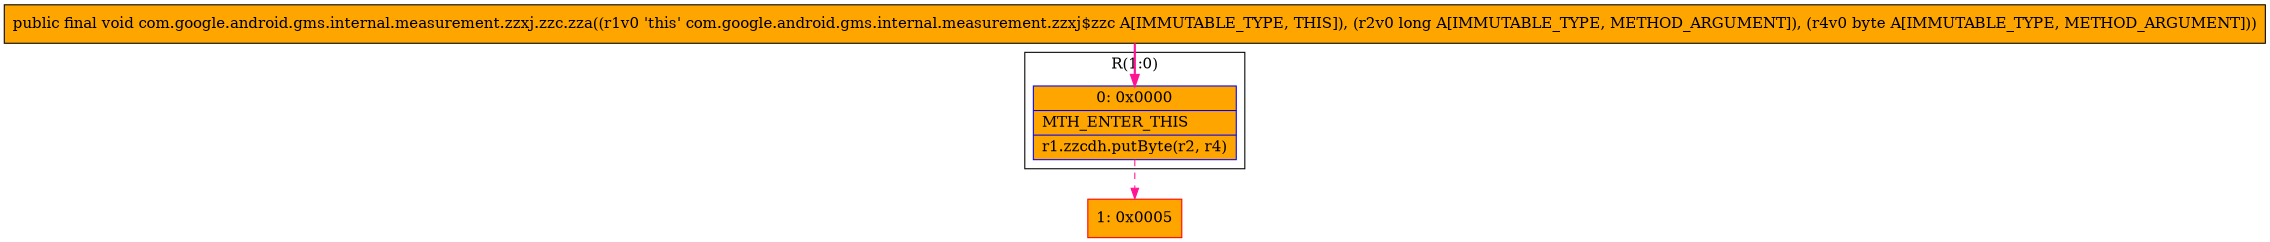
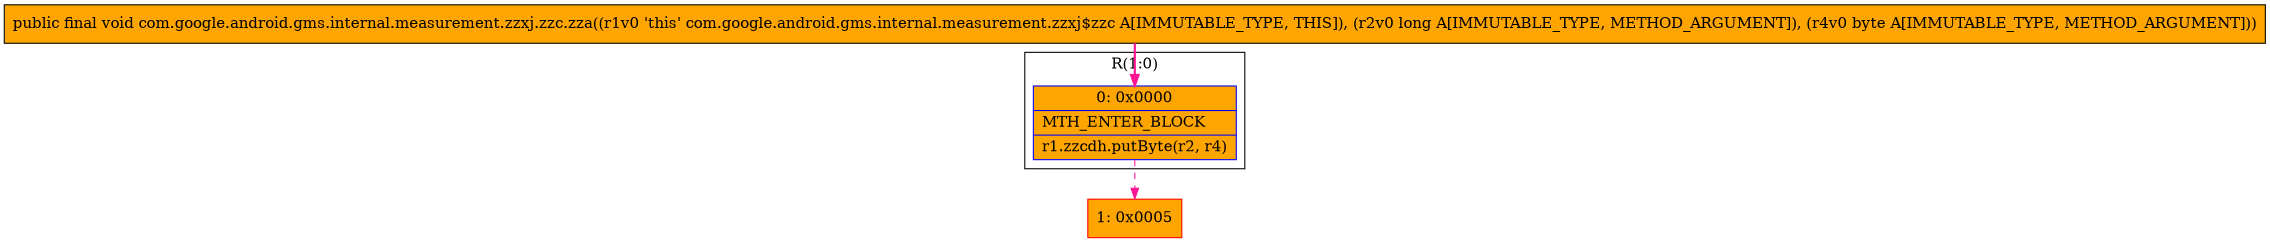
  digraph {
    node [shape=record style=filled fillcolor=orange]
    edge [color=deeppink]
-   n1 [color=blue label="{0\:\ 0x0000|MTH_ENTER_THIS\l|r1.zzcdh.putByte(r2, r4)\l}"]
+   n1 [color=blue label="{0\:\ 0x0000|MTH_ENTER_BLOCK\l|r1.zzcdh.putByte(r2, r4)\l}"]
    n2 [color=red label="{1\:\ 0x0005}"]
    n3 [label="{public final void com.google.android.gms.internal.measurement.zzxj.zzc.zza((r1v0 'this' com.google.android.gms.internal.measurement.zzxj$zzc A[IMMUTABLE_TYPE, THIS]), (r2v0 long A[IMMUTABLE_TYPE, METHOD_ARGUMENT]), (r4v0 byte A[IMMUTABLE_TYPE, METHOD_ARGUMENT])) }"]
    subgraph cluster_1 {
      label="R(1:0)"
      n1
    }
    n1 -> n2 [style=dashed]
    n3 -> n1 [style=bold]
  }
